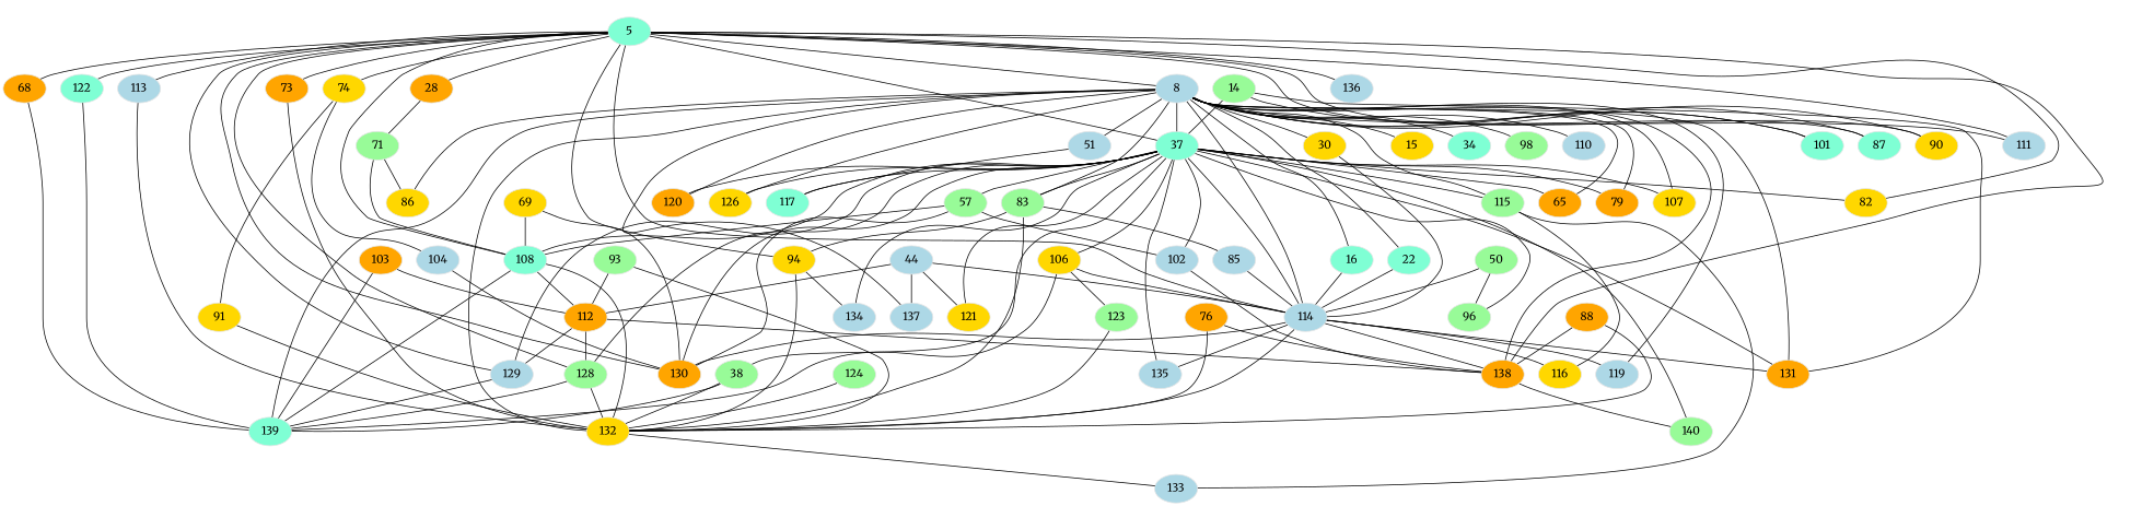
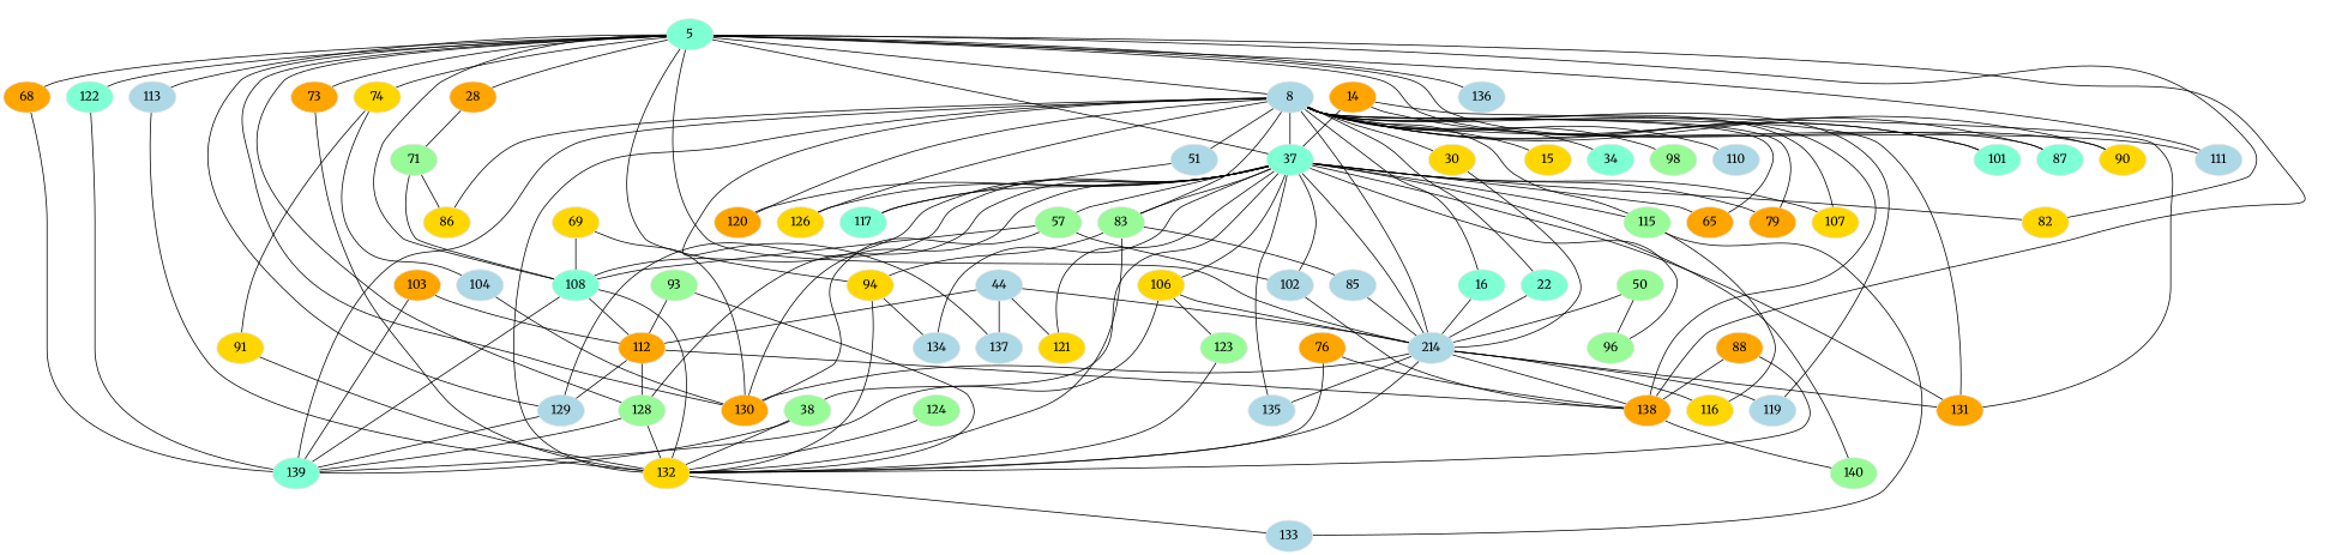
  graph {
    fontname=Merriweather
    node [color=gray90 fillcolor=lightblue fontname=Merriweather style=filled]
    edge [fontname=Merriweather]
    5 [fillcolor=aquamarine super="+1"]
    8 [super="+7+4"]
    28 [fillcolor=orange]
    37 [fillcolor=aquamarine super="+23+10"]
    68 [fillcolor=orange]
    73 [fillcolor=orange]
    74 [fillcolor=gold]
    82 [fillcolor=gold]
    87 [fillcolor=aquamarine]
    90 [fillcolor=gold]
    94 [fillcolor=gold super="+26"]
    108 [fillcolor=aquamarine super="+56+53+49"]
    111
    113
-   114 [super="+17+6"]
+   114 [super="+17+6" label=214]
    122 [fillcolor=aquamarine]
    128 [fillcolor=palegreen super="+21+89"]
    129 [super="+11"]
    130 [fillcolor=orange super="+63+61+92"]
    136
    138 [fillcolor=orange super="+105"]
    15 [fillcolor=gold]
    16 [fillcolor=aquamarine]
    22 [fillcolor=aquamarine]
    30 [fillcolor=gold]
    34 [fillcolor=aquamarine]
    51
    65 [fillcolor=orange]
    79 [fillcolor=orange]
    83 [fillcolor=palegreen super="+80+78"]
    86 [fillcolor=gold]
    98 [fillcolor=palegreen]
    101 [fillcolor=aquamarine]
    107 [fillcolor=gold]
    110
    115 [fillcolor=palegreen super="+62"]
    119 [super="+66"]
    120 [fillcolor=orange]
    126 [fillcolor=gold]
    131 [fillcolor=orange super="+125"]
    132 [fillcolor=gold super="+96+118"]
    137
    139 [fillcolor=aquamarine super="+70+97"]
    71 [fillcolor=palegreen]
    38 [fillcolor=palegreen]
    57 [fillcolor=palegreen super="+52"]
    n47 [fillcolor=palegreen label=96]
    102 [super="+19"]
    106 [fillcolor=gold super="+84+95"]
    117 [fillcolor=aquamarine]
    121 [fillcolor=gold]
    134
    135 [super="+109"]
    140 [fillcolor=palegreen super="+127"]
    91 [fillcolor=gold]
    104
    112 [fillcolor=orange super="+67"]
    116 [fillcolor=gold]
    85
    133
-   14 [fillcolor=palegreen]
+   14 [fillcolor=orange]
    123 [fillcolor=palegreen]
    44
    50 [fillcolor=palegreen]
    69 [fillcolor=gold]
    76 [fillcolor=orange]
    88 [fillcolor=orange]
    93 [fillcolor=palegreen]
    103 [fillcolor=orange super="+100"]
    124 [fillcolor=palegreen]
    5 -- 8 [weight=8]
    5 -- 28 [weight=2]
    5 -- 37 [weight=4]
    5 -- 68
    5 -- 73
    5 -- 74 [weight=2]
    5 -- 82
    5 -- 87
    5 -- 90
    5 -- 94
    5 -- 108 [weight=3]
    5 -- 111
    5 -- 113
    5 -- 114 [weight=4]
    5 -- 122
    5 -- 128
    5 -- 129
    5 -- 130 [weight=2]
    5 -- 136 [weight=2]
    5 -- 138
    8 -- 37 [weight=9]
    8 -- 87
    8 -- 90
    8 -- 111
    8 -- 114 [weight=9]
    8 -- 138 [weight=4]
    8 -- 15 [weight=2]
    8 -- 16
    8 -- 22
    8 -- 30
    8 -- 34 [weight=2]
    8 -- 51 [weight=2]
    8 -- 65
    8 -- 79
    8 -- 83 [weight=2]
    8 -- 86
    8 -- 98 [weight=2]
    8 -- 101
    8 -- 107
    8 -- 110
    8 -- 115
    8 -- 119
    8 -- 120
    8 -- 126
    8 -- 131
    8 -- 132 [weight=7]
    8 -- 137
    8 -- 139 [weight=6]
    28 -- 71
    37 -- 82
    37 -- 108
    37 -- 114 [weight=6]
    37 -- 128
    37 -- 129 [weight=2]
    37 -- 130
    37 -- 65
    37 -- 79
    37 -- 83 [weight=3]
    37 -- 107
    37 -- 115 [weight=2]
    37 -- 120
    37 -- 126
    37 -- 131
    37 -- 38
    37 -- 57
    37 -- n47
    37 -- 102 [weight=3]
    37 -- 106 [weight=2]
    37 -- 117
    37 -- 121
    37 -- 134
    37 -- 135 [weight=2]
    37 -- 140 [weight=2]
    68 -- 139
    73 -- 132
    74 -- 91
    74 -- 104
    94 -- 132
    94 -- 134
    108 -- 132
    108 -- 139
    108 -- 112 [weight=2]
    113 -- 132
    114 -- 130 [weight=3]
    114 -- 138
    114 -- 119
    114 -- 131 [weight=2]
    114 -- 132
    114 -- 135
    114 -- 116
    122 -- 139
    128 -- 132 [weight=2]
    128 -- 139 [weight=2]
    129 -- 139
    138 -- 140
    16 -- 114
    22 -- 114
    30 -- 114
    51 -- 117
    83 -- 94
    83 -- 132
    83 -- 85
    115 -- 116
    115 -- 133
    132 -- 133
    71 -- 108 [weight=2]
    71 -- 86
    38 -- 132
    38 -- 139
    57 -- 108
    57 -- 130
    57 -- 102
    102 -- 138
    106 -- 114
    106 -- 139
    106 -- 123
    91 -- 132
    104 -- 130
    112 -- 128
    112 -- 129
    112 -- 138
    85 -- 114
    14 -- 37 [weight=2]
    14 -- 101
    14 -- 131
    123 -- 132
    44 -- 114 [weight=2]
    44 -- 137
    44 -- 121
    44 -- 112
    50 -- 114 [weight=2]
    50 -- n47
    69 -- 108
    69 -- 130
    76 -- 138
    76 -- 132
    88 -- 138
    88 -- 132
    93 -- 132
    93 -- 112
    103 -- 139
    103 -- 112 [weight=2]
    124 -- 132 [weight=2]
  }
